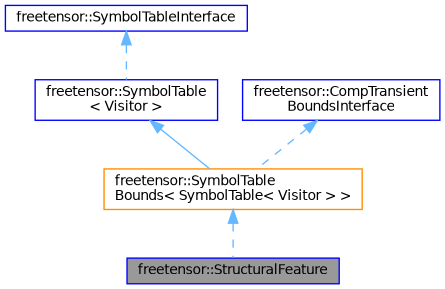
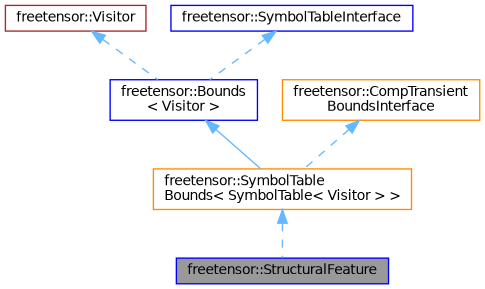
  digraph {
    node [color=blue fillcolor=white fontname=Helvetica fontsize=10 shape=box style=filled]
    edge [color=steelblue1 dir=back fontname=Helvetica fontsize=10 labelfontname=Helvetica labelfontsize=10 style=dashed]
    n1 [fillcolor=grey60 fontcolor=black height=0.2 label="freetensor::StructuralFeature" width=0.4]
    n2 [color=darkorange height=0.2 label="freetensor::SymbolTable\lBounds\< SymbolTable\< Visitor \> \>" width=0.4]
-   n3 [height=0.2 label="freetensor::SymbolTable\l\< Visitor \>" width=0.4]
+   n3 [height=0.2 label="freetensor::Bounds\l\< Visitor \>" width=0.4]
+   n4 [color=brown height=0.2 label="freetensor::Visitor" width=0.4]
    n5 [height=0.2 label="freetensor::SymbolTableInterface" width=0.4]
-   n6 [height=0.2 label="freetensor::CompTransient\lBoundsInterface" width=0.4]
+   n6 [color=darkorange height=0.2 label="freetensor::CompTransient\lBoundsInterface" width=0.4]
    n2 -> n1
    n3 -> n2 [style=solid]
+   n4 -> n3
    n5 -> n3
    n6 -> n2
  }
